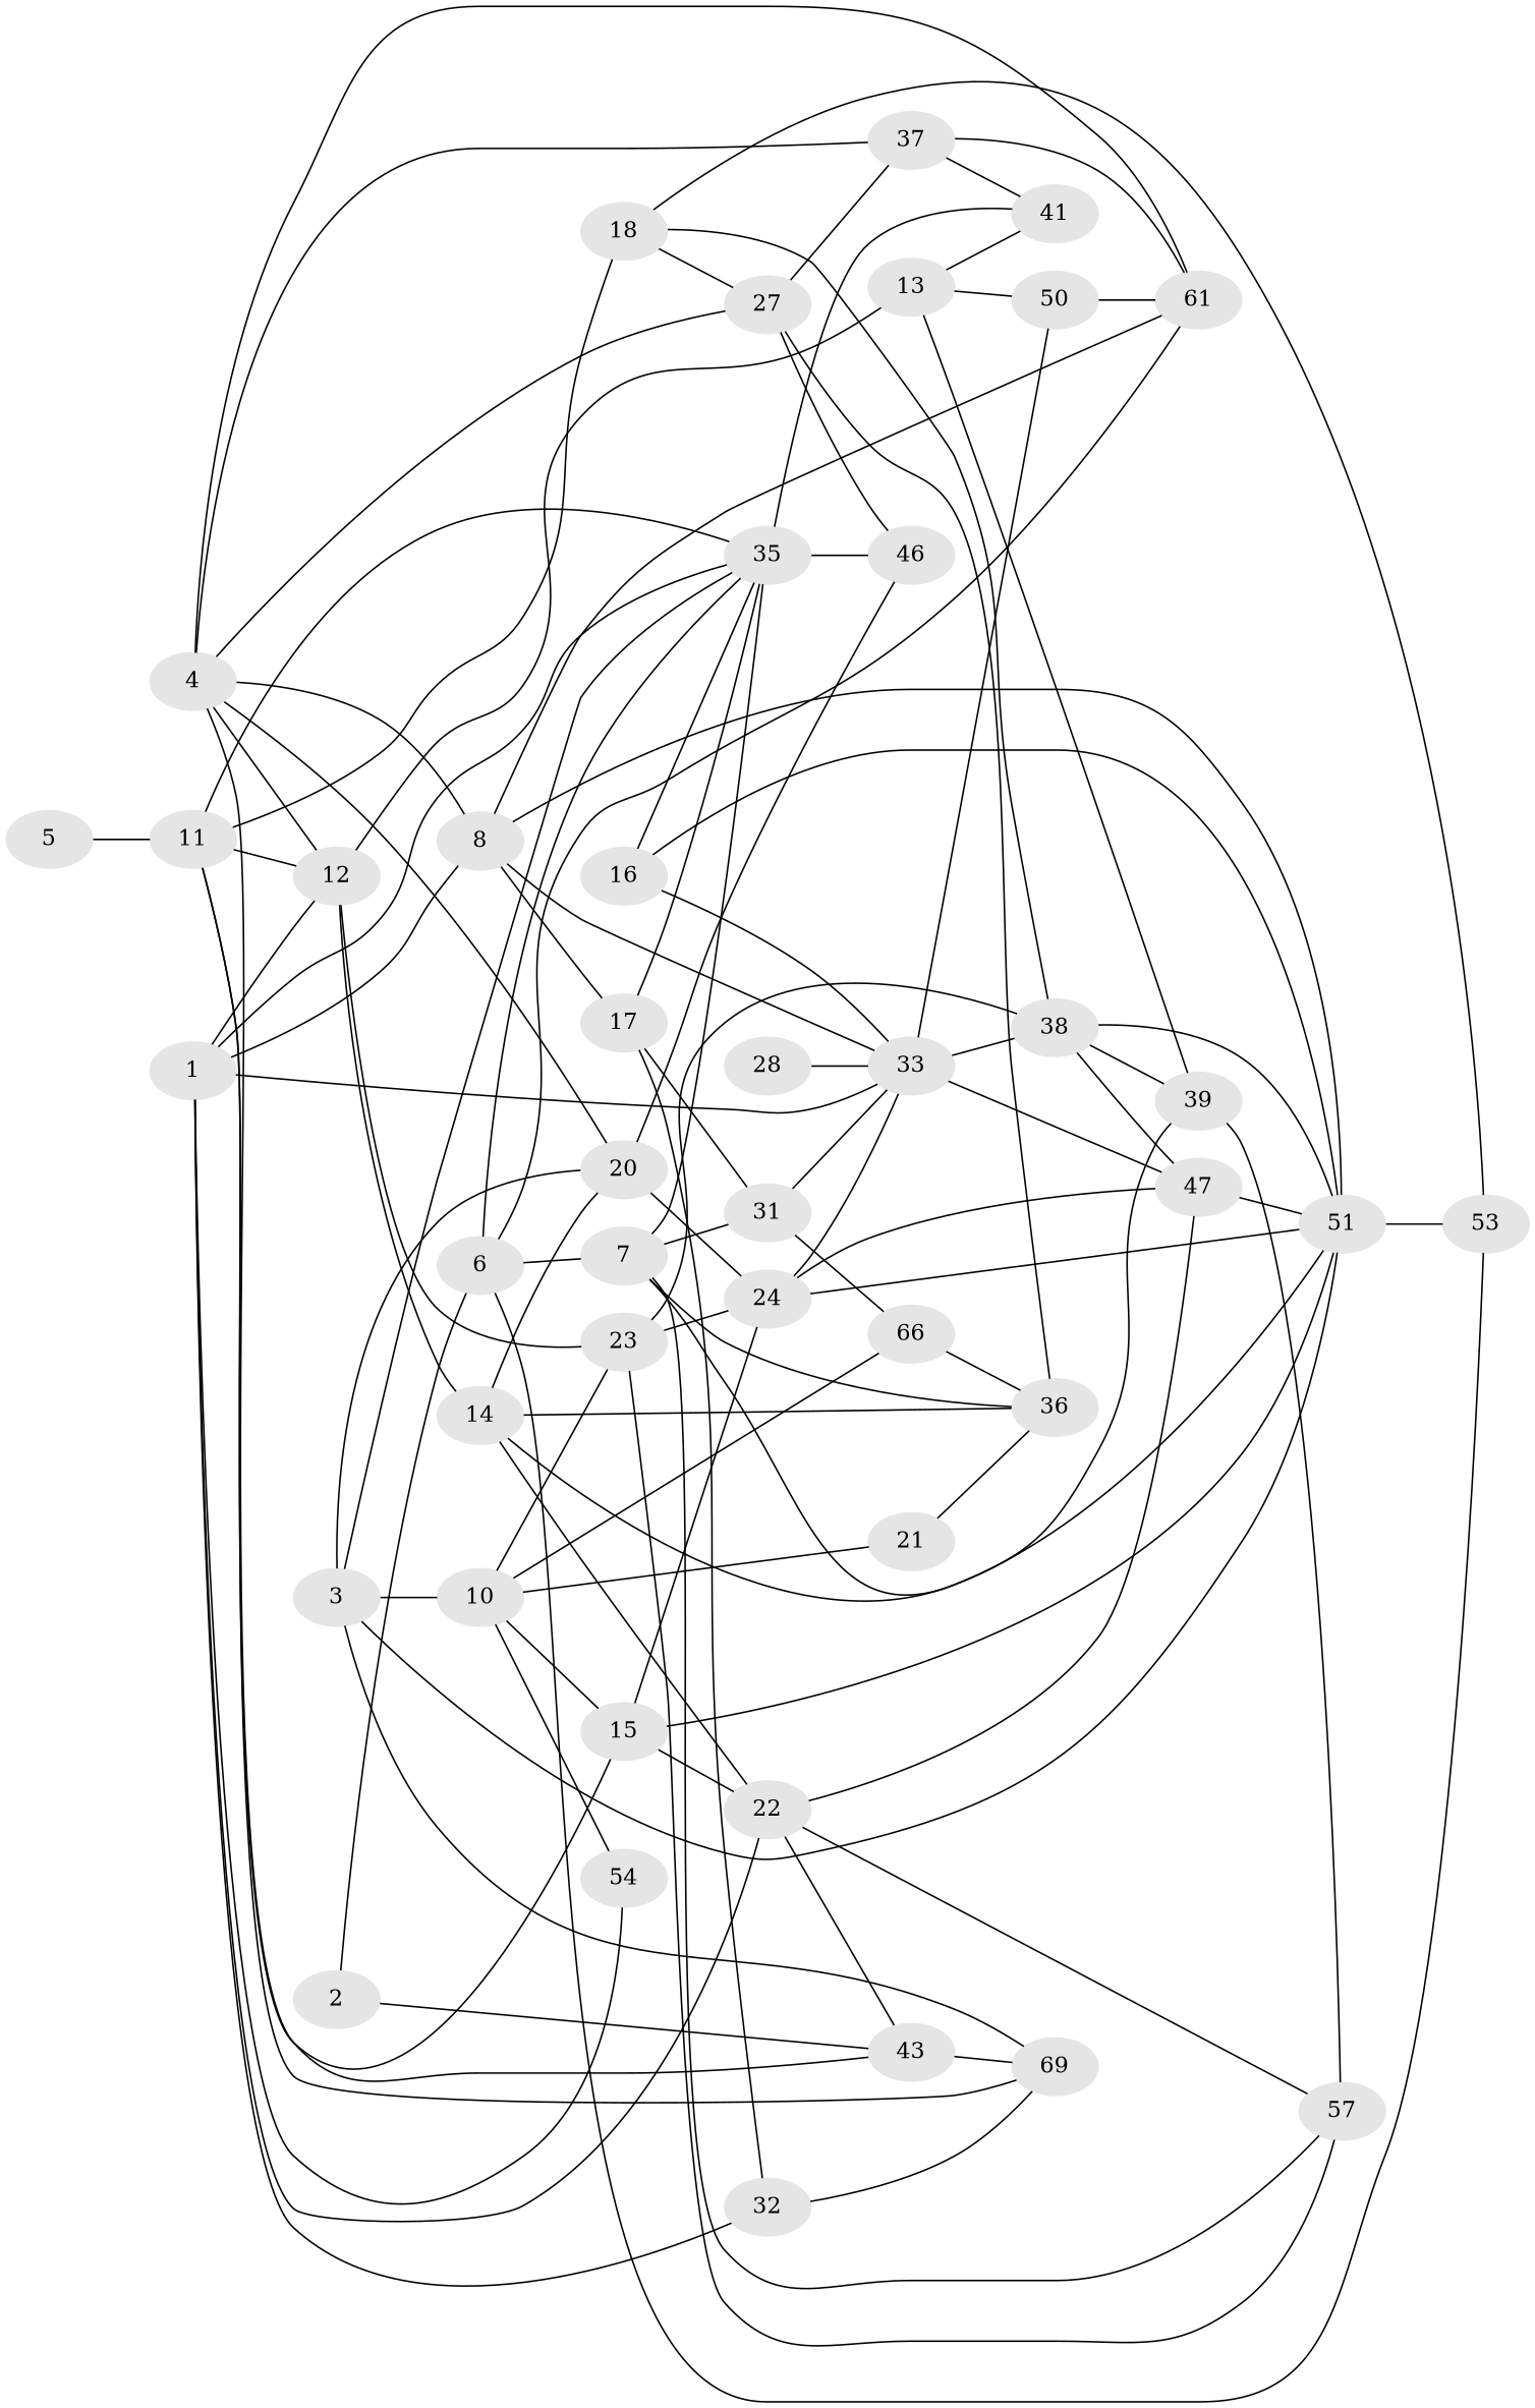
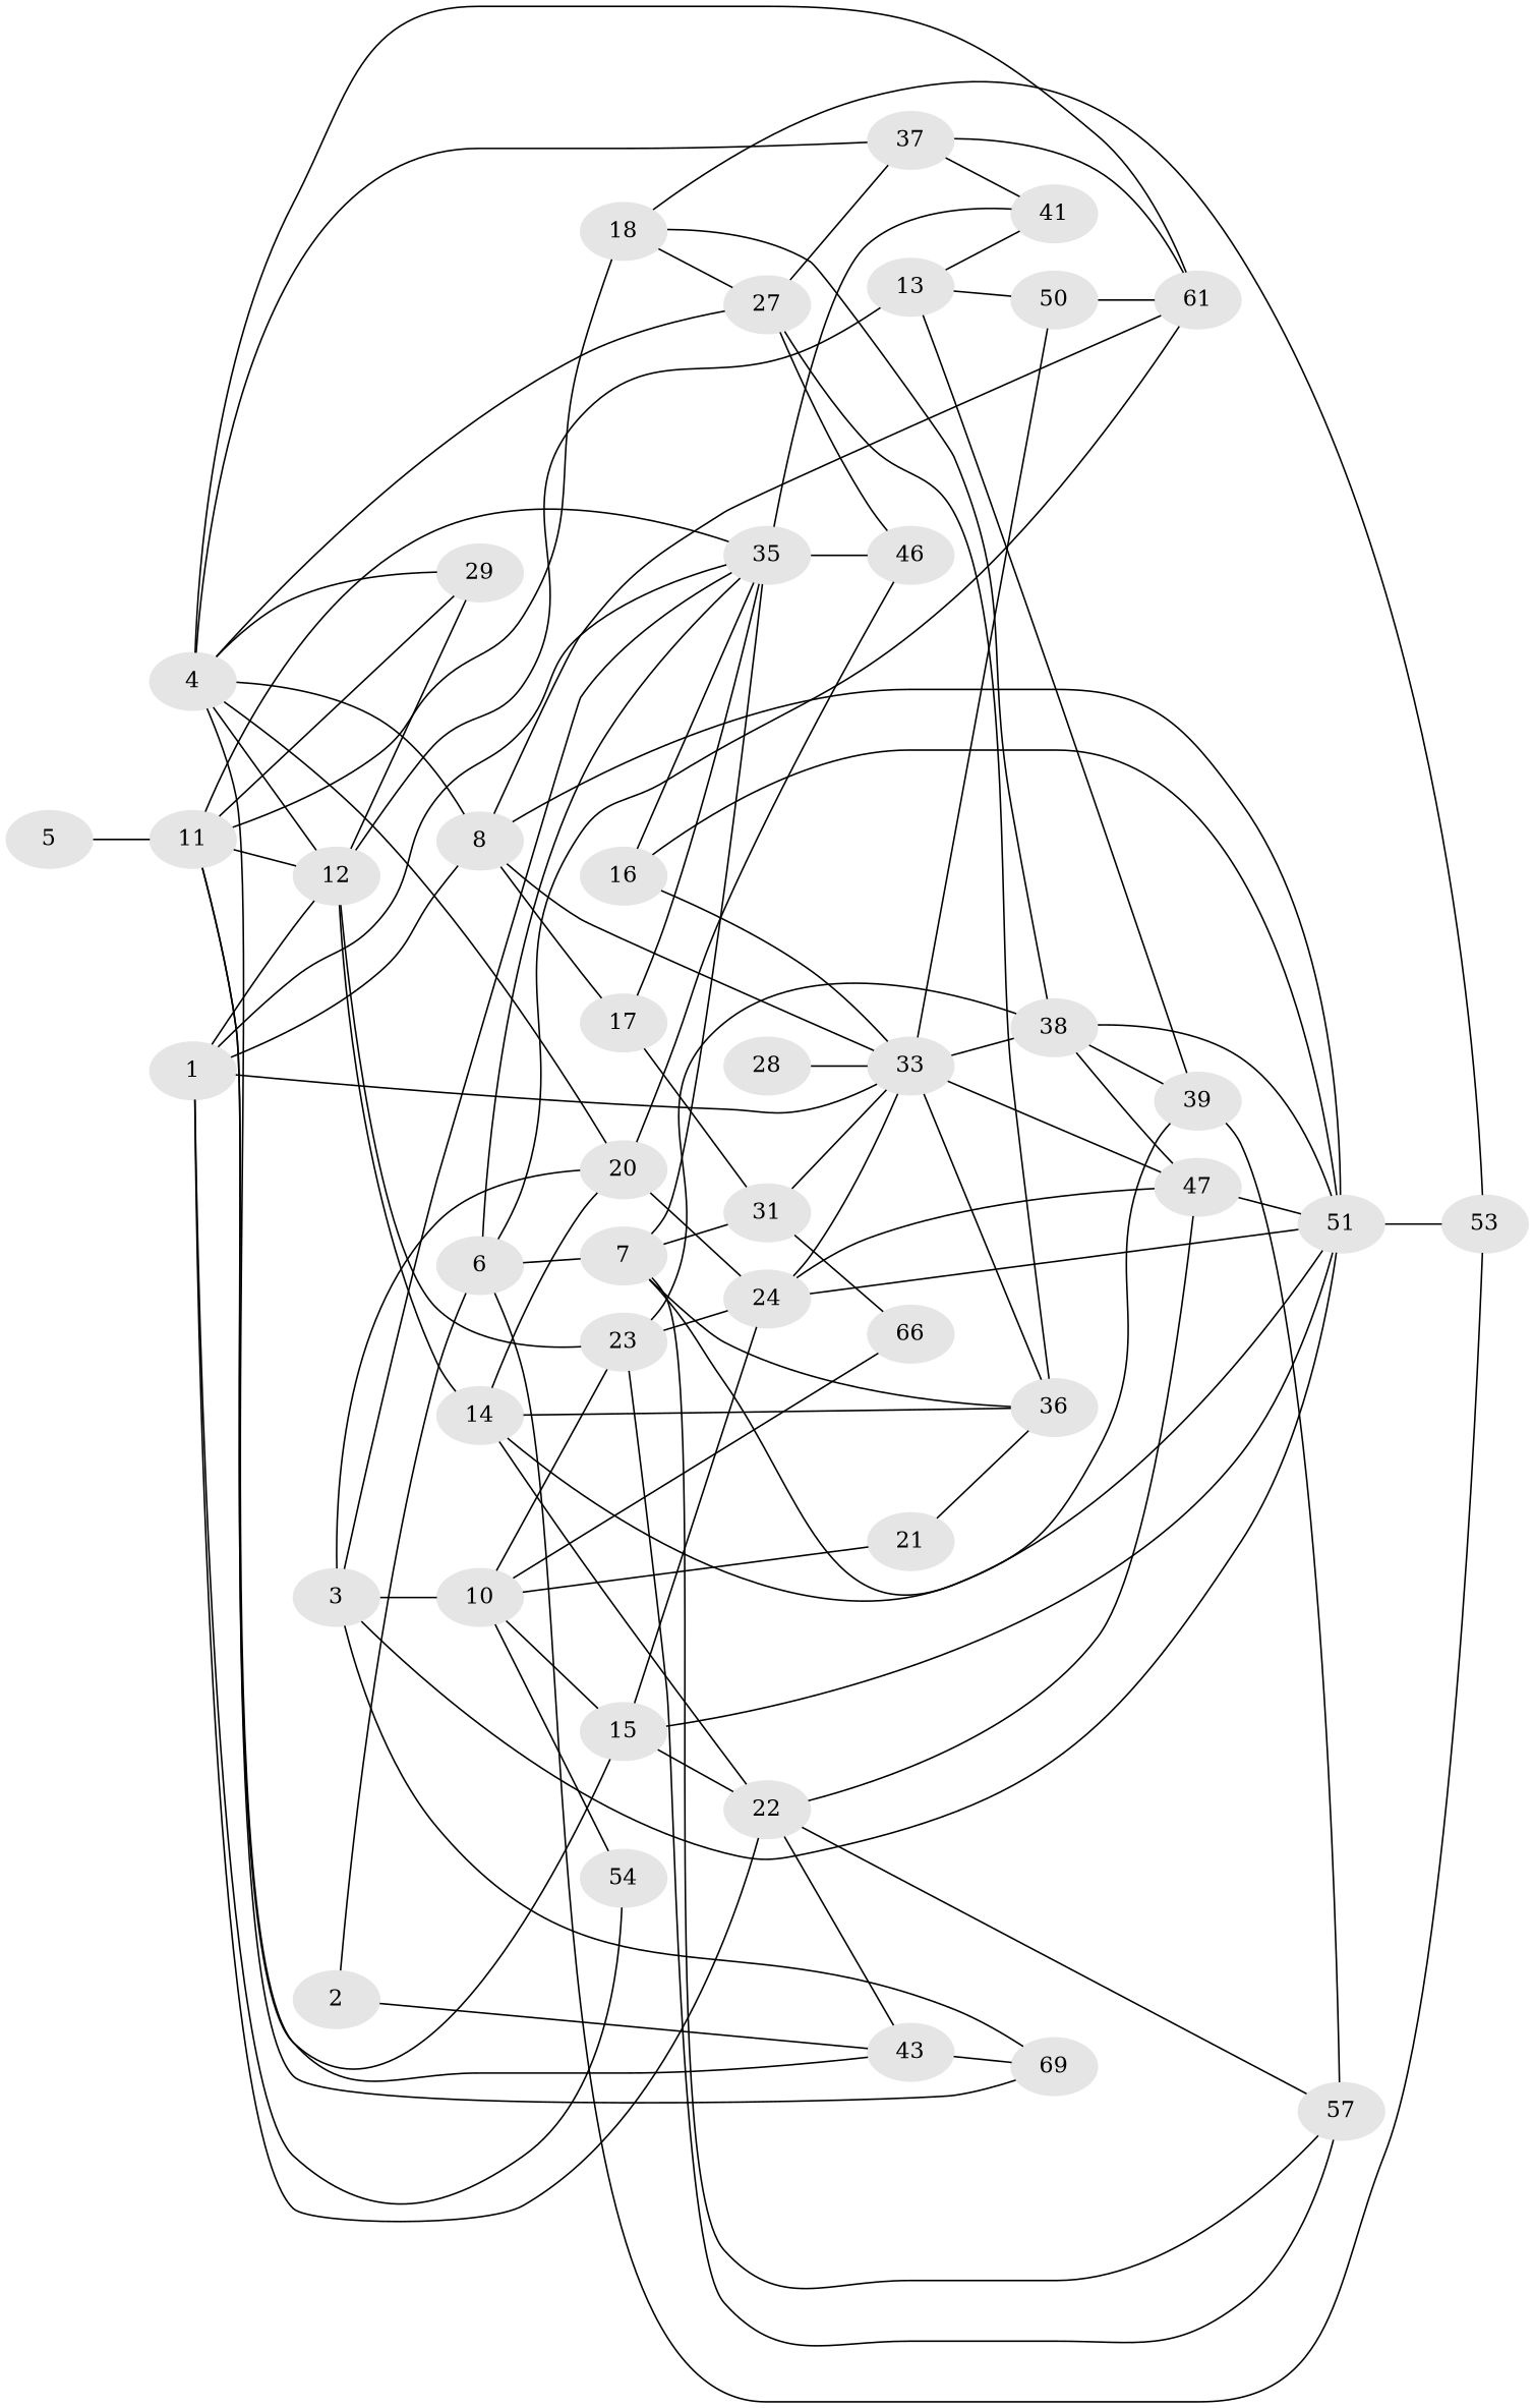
  graph {
    fontname="DejaVu Serif"
    rankdir=LR
    node [color=gray90 fontname="DejaVu Serif" style=filled]
    edge [fontname="DejaVu Serif"]
    1 [super="+9"]
    8 [super="+58"]
    12 [super="+30"]
    22 [super="+63"]
-   32 [super="+72"]
    33 [super="+49"]
    35 [super="+40"]
    54
    51 [super="+70"]
    61 [super="+62"]
    17
    13 [super="+60"]
+   29
    23 [super="+45"]
    14
    43 [super="+68"]
    57 [super="+67"]
    47 [super="+55"]
    69
    36 [super="+59"]
    50
    38 [super="+52"]
    41
    n24 [label=46]
    2 [super="+44"]
    6
    53 [super="+56"]
    7 [super="+19"]
    3 [super="+65"]
    10 [super="+25"]
    20 [super="+71"]
    15 [super="+34"]
    21
    66
    24 [super="+42"]
    4 [super="+26"]
    27 [super="+46"]
    37
    39
    11 [super="+73"]
    5
    18
    31 [super="+64"]
    16
    28
    1 -- 8
    1 -- 12
    1 -- 22
-   1 -- 32
    1 -- 33
    1 -- 35
    1 -- 54
    8 -- 33
    8 -- 51
    8 -- 61
    8 -- 17
    12 -- 13
+   12 -- 29
    12 -- 23
    12 -- 14
    22 -- 43
    22 -- 57
    22 -- 47
-   32 -- 69
    33 -- 47
-   66 -- 36
+   33 -- 36
    33 -- 50 [weight=2]
    33 -- 38
    35 -- 41
    35 -- n24
    51 -- 53
-   17 -- 32
    17 -- 35
    17 -- 31
    13 -- 50
    13 -- 41
    13 -- 39
    23 -- 57
    23 -- 38
    23 -- 24
    14 -- 22
    14 -- 36
    14 -- 20
    14 -- 39
    43 -- 69
    47 -- 51
    50 -- 61
    38 -- 51
    38 -- 47
    38 -- 39
    2 -- 43 [weight=2]
    2 -- 6
    6 -- 35
    6 -- 61
    6 -- 53
    6 -- 7
    7 -- 35
    7 -- 51
    7 -- 57
    7 -- 36 [weight=2]
    7 -- 31
    3 -- 35
    3 -- 51
    3 -- 69
    3 -- 10
    3 -- 20
    10 -- 54
    10 -- 23
    10 -- 15
    10 -- 21
    10 -- 66
    20 -- n24
    20 -- 24
    15 -- 22
    15 -- 51
    15 -- 24
    21 -- 36
    24 -- 33
    24 -- 51
    24 -- 47
    4 -- 8 [weight=2]
    4 -- 12
    4 -- 61
+   4 -- 29
    4 -- 43
    4 -- 20
    4 -- 27
    4 -- 37
    27 -- 36
    27 -- n24
    27 -- 37
    37 -- 61
    37 -- 41
    39 -- 57
    11 -- 12
    11 -- 35
+   11 -- 29
    11 -- 69
    11 -- 15
    11 -- 18
    5 -- 11
    18 -- 38 [weight=2]
    18 -- 53
    18 -- 27
    31 -- 33
    31 -- 66 [weight=2]
    16 -- 33
    16 -- 35
    16 -- 51
    28 -- 33
  }
